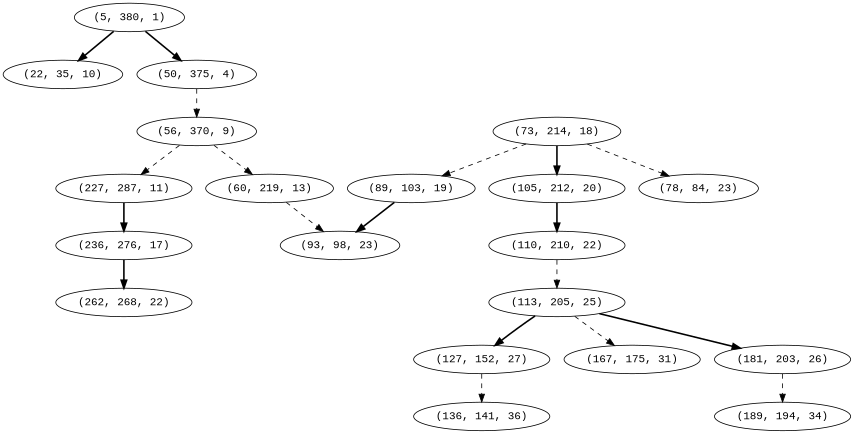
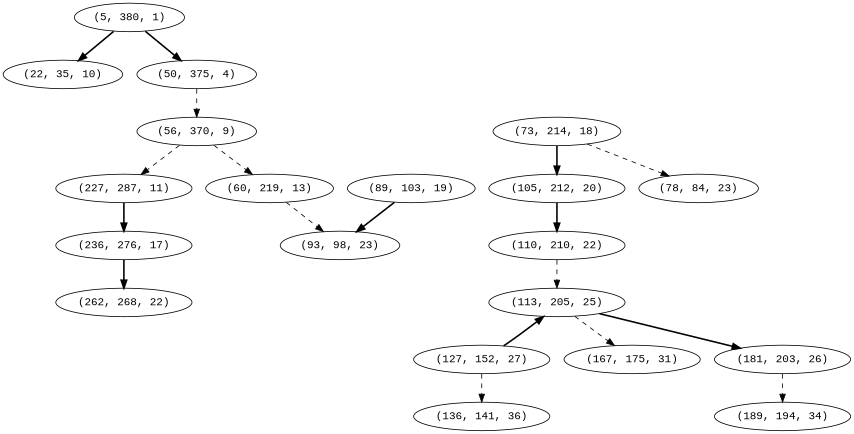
  digraph {
    fontname="Liberation Mono"
    node [fontname="Liberation Mono"]
    edge [fontname="Liberation Mono" style=dashed]
    "(5, 380, 1)"
    "(22, 35, 10)"
    "(50, 375, 4)"
    "(56, 370, 9)"
    "(60, 219, 13)"
    "(227, 287, 11)"
    "(93, 98, 23)"
    "(236, 276, 17)"
    "(73, 214, 18)"
    "(78, 84, 23)"
    "(89, 103, 19)"
    "(105, 212, 20)"
    "(110, 210, 22)"
    "(113, 205, 25)"
    "(127, 152, 27)"
    "(167, 175, 31)"
    "(181, 203, 26)"
    "(136, 141, 36)"
    "(189, 194, 34)"
    "(262, 268, 22)"
    "(5, 380, 1)" -> "(22, 35, 10)" [style=bold]
    "(5, 380, 1)" -> "(50, 375, 4)" [style=bold]
    "(50, 375, 4)" -> "(56, 370, 9)"
    "(56, 370, 9)" -> "(60, 219, 13)"
    "(56, 370, 9)" -> "(227, 287, 11)"
    "(60, 219, 13)" -> "(93, 98, 23)"
    "(227, 287, 11)" -> "(236, 276, 17)" [style=bold]
    "(236, 276, 17)" -> "(262, 268, 22)" [style=bold]
    "(73, 214, 18)" -> "(78, 84, 23)"
-   "(73, 214, 18)" -> "(89, 103, 19)"
    "(73, 214, 18)" -> "(105, 212, 20)" [style=bold]
    "(89, 103, 19)" -> "(93, 98, 23)" [style=bold]
    "(105, 212, 20)" -> "(110, 210, 22)" [style=bold]
    "(110, 210, 22)" -> "(113, 205, 25)"
-   "(113, 205, 25)" -> "(127, 152, 27)" [style=bold]
+   "(127, 152, 27)" -> "(113, 205, 25)" [style=bold]
    "(113, 205, 25)" -> "(167, 175, 31)"
    "(113, 205, 25)" -> "(181, 203, 26)" [style=bold]
    "(127, 152, 27)" -> "(136, 141, 36)"
    "(181, 203, 26)" -> "(189, 194, 34)"
  }
